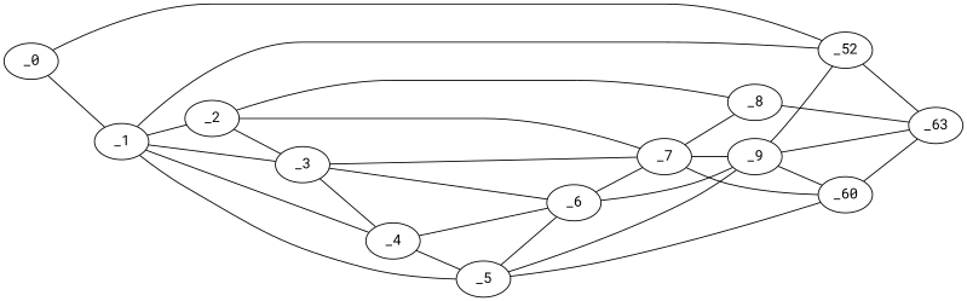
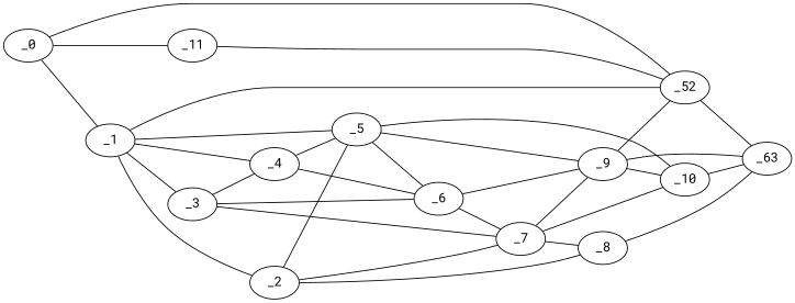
  graph {
    fontname="Roboto Mono"
    rankdir=LR
    node [fontname="Roboto Mono" x=64 y=66]
    edge [fontname="Roboto Mono" valence=2]
    _0 [x=46 y=7]
    _1 [x=50]
+   _11 [x=83 y=6]
    n4 [label=_52 x=86 y=52]
    _2 [x=55 y=106]
    _3 [x=56 y=83]
    _4 [x=57 y=77]
    _5 [x=58 y=73]
    n9 [label=_63 x=86 y=118]
    _7 [y=87]
    _8 [y=112]
    _6 [y=82]
    _9 [x=81]
-   _10 [x=82 y=110 label=_60]
+   _10 [x=82 y=110]
    _0 -- _1 [valence=1]
+   _0 -- _11 [valence=1]
    _0 -- n4
    _1 -- n4
    _1 -- _2 [valence=1]
    _1 -- _3 [valence=1]
    _1 -- _4
    _1 -- _5 [valence=1]
+   _11 -- n4 [valence=1]
    n4 -- n9 [valence=1]
-   _2 -- _3
+   _2 -- _5
    _2 -- _7
    _2 -- _8 [valence=1]
    _3 -- _4
    _3 -- _7
    _3 -- _6
    _4 -- _5 [valence=1]
    _4 -- _6 [valence=1]
    _5 -- _6
    _5 -- _9
    _5 -- _10
    _7 -- _8
    _7 -- _9
    _7 -- _10 [valence=1]
    _8 -- n9 [valence=1]
    _6 -- _7 [valence=1]
    _6 -- _9 [valence=1]
    _9 -- n4
    _9 -- n9
    _9 -- _10
    _10 -- n9 [valence=1]
  }
